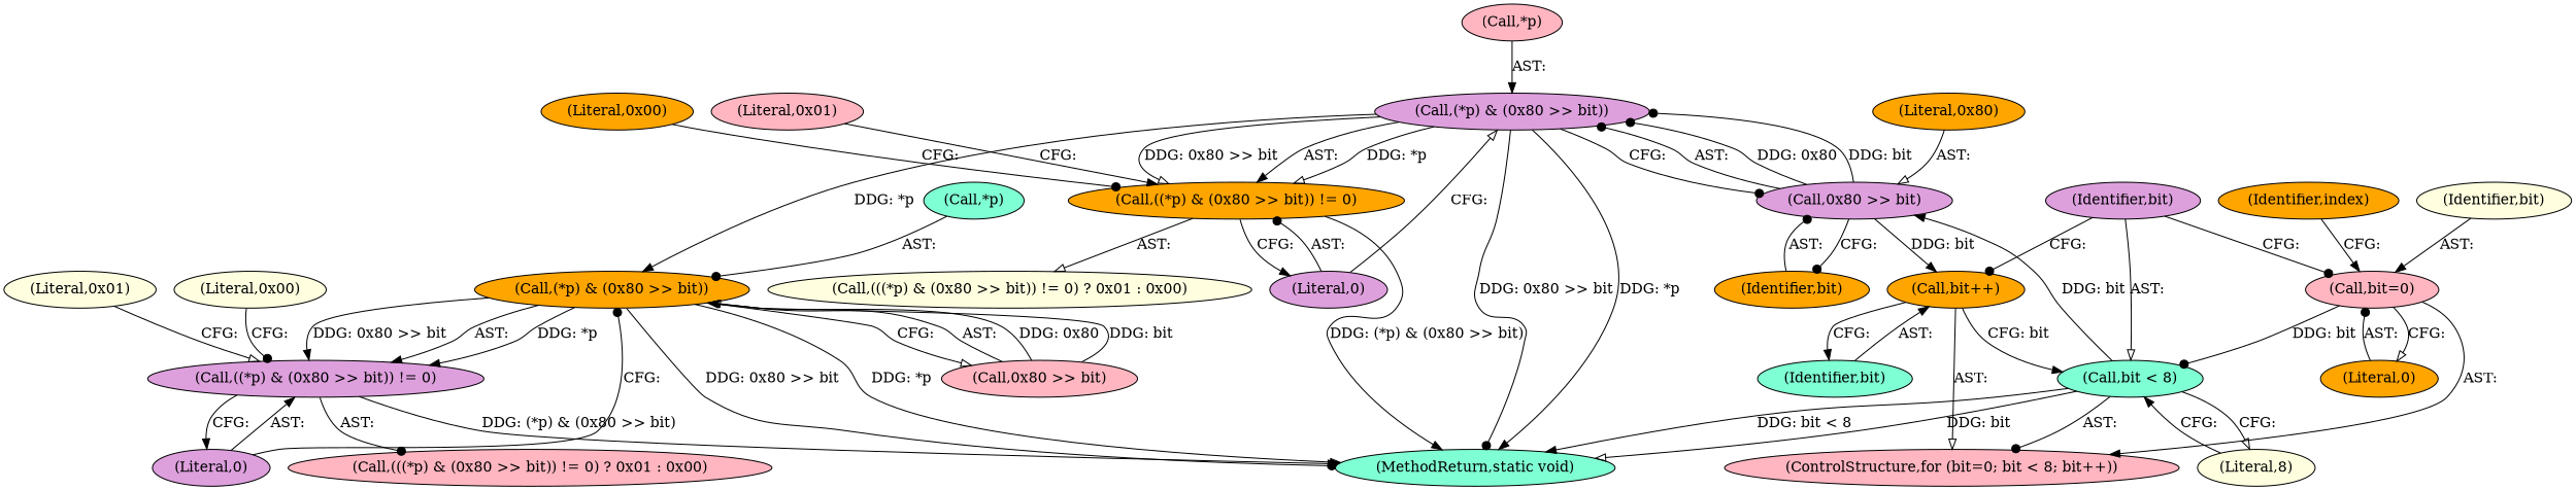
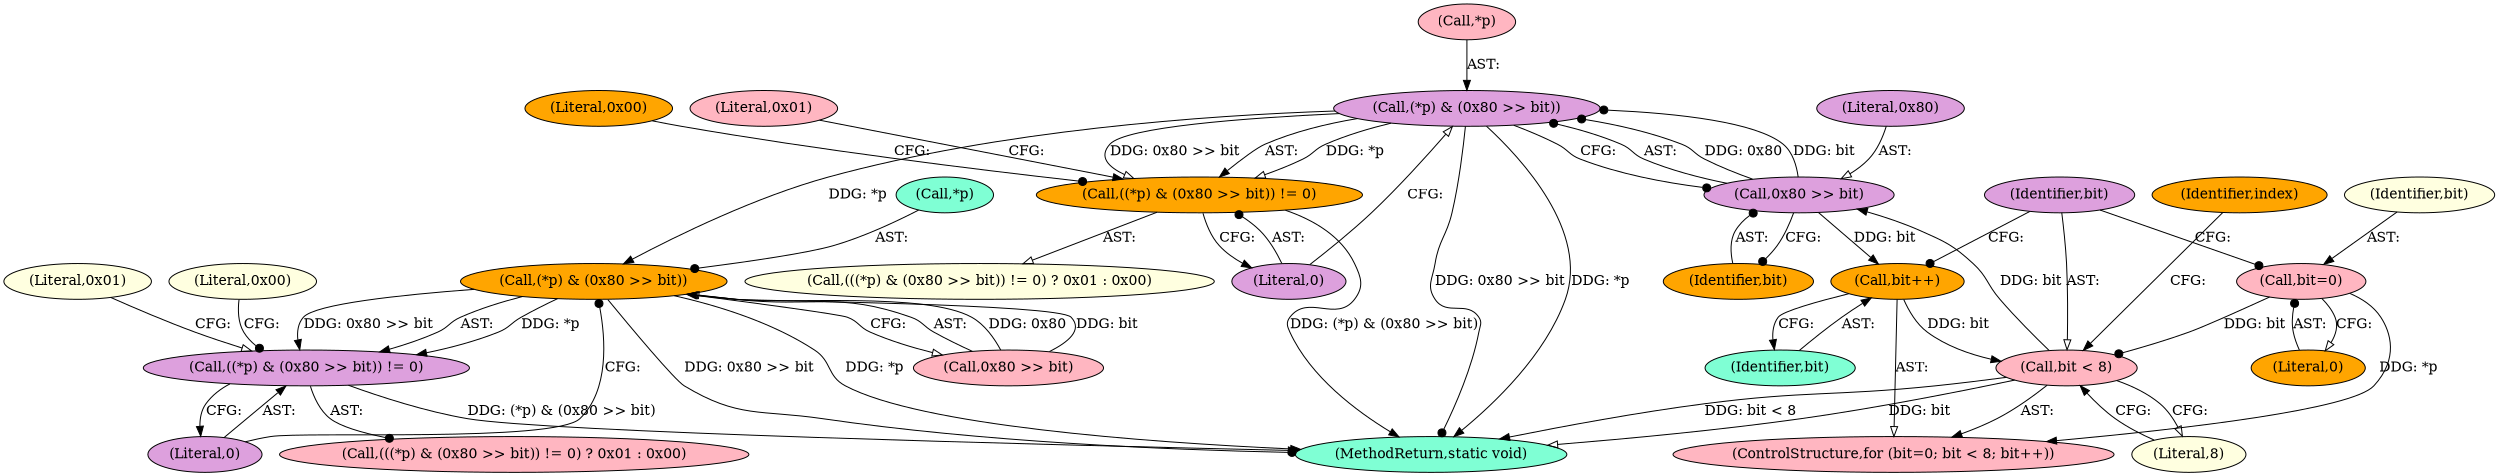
  digraph {
    node [fillcolor=plum style=filled]
    edge [arrowhead=normal]
    n1 [label="(Call,(*p) & (0x80 >> bit))"]
    n2 [label="(Call,0x80 >> bit)"]
    n3 [fillcolor=orange label="(Call,((*p) & (0x80 >> bit)) != 0)"]
    n4 [fillcolor=orange label="(Call,(*p) & (0x80 >> bit))"]
    n5 [fillcolor=aquamarine label="(MethodReturn,static void)"]
    n6 [fillcolor=orange label="(Call,bit++)"]
    n7 [fillcolor=orange label="(Identifier,bit)"]
    n8 [label="(Literal,0)"]
    n9 [fillcolor=lightyellow label="(Call,(((*p) & (0x80 >> bit)) != 0) ? 0x01 : 0x00)"]
    n10 [label="(Call,((*p) & (0x80 >> bit)) != 0)"]
    n11 [fillcolor=lightpink label="(Call,0x80 >> bit)"]
-   n12 [fillcolor=aquamarine label="(Call,bit < 8)"]
+   n12 [fillcolor=lightpink label="(Call,bit < 8)"]
    n13 [fillcolor=lightpink label="(ControlStructure,for (bit=0; bit < 8; bit++))"]
    n14 [fillcolor=aquamarine label="(Identifier,bit)"]
    n15 [fillcolor=lightyellow label="(Literal,8)"]
    n16 [fillcolor=lightpink label="(Call,bit=0)"]
    n17 [fillcolor=orange label="(Literal,0)"]
    n18 [label="(Literal,0)"]
    n19 [fillcolor=lightpink label="(Call,(((*p) & (0x80 >> bit)) != 0) ? 0x01 : 0x00)"]
    n20 [fillcolor=orange label="(Identifier,index)"]
-   n21 [fillcolor=orange label="(Literal,0x80)"]
+   n21 [label="(Literal,0x80)"]
    n22 [fillcolor=aquamarine label="(Call,*p)"]
    n23 [fillcolor=lightpink label="(Call,*p)"]
    n24 [fillcolor=lightyellow label="(Literal,0x01)"]
    n25 [fillcolor=lightyellow label="(Identifier,bit)"]
    n26 [label="(Identifier,bit)"]
    n27 [fillcolor=lightyellow label="(Literal,0x00)"]
    n28 [fillcolor=orange label="(Literal,0x00)"]
    n29 [fillcolor=lightpink label="(Literal,0x01)"]
    n1 -> n2 [arrowhead=dot label="CFG: "]
    n1 -> n3 [label="AST: "]
    n1 -> n3 [arrowhead=onormal label="DDG: *p"]
    n1 -> n3 [arrowhead=onormal label="DDG: 0x80 >> bit"]
    n1 -> n4 [label="DDG: *p"]
    n1 -> n5 [arrowhead=dot label="DDG: 0x80 >> bit"]
    n1 -> n5 [label="DDG: *p"]
    n2 -> n1 [arrowhead=dot label="AST: "]
    n2 -> n1 [arrowhead=dot label="DDG: 0x80"]
    n2 -> n1 [arrowhead=dot label="DDG: bit"]
    n2 -> n6 [label="DDG: bit"]
    n2 -> n7 [arrowhead=dot label="CFG: "]
    n3 -> n5 [label="DDG: (*p) & (0x80 >> bit)"]
    n3 -> n8 [label="CFG: "]
    n3 -> n9 [arrowhead=onormal label="AST: "]
    n4 -> n5 [arrowhead=dot label="DDG: 0x80 >> bit"]
    n4 -> n5 [label="DDG: *p"]
    n4 -> n10 [label="AST: "]
    n4 -> n10 [label="DDG: *p"]
    n4 -> n10 [label="DDG: 0x80 >> bit"]
    n4 -> n11 [arrowhead=onormal label="CFG: "]
-   n6 -> n12 [label="CFG: bit"]
+   n6 -> n12 [label="DDG: bit"]
    n6 -> n13 [arrowhead=onormal label="AST: "]
    n6 -> n14 [label="CFG: "]
    n7 -> n2 [arrowhead=dot label="AST: "]
    n8 -> n1 [arrowhead=onormal label="CFG: "]
    n8 -> n3 [arrowhead=dot label="AST: "]
    n10 -> n5 [label="DDG: (*p) & (0x80 >> bit)"]
    n10 -> n18 [label="CFG: "]
    n10 -> n19 [arrowhead=dot label="AST: "]
    n11 -> n4 [arrowhead=onormal label="AST: "]
    n11 -> n4 [arrowhead=onormal label="DDG: 0x80"]
    n11 -> n4 [label="DDG: bit"]
    n12 -> n2 [label="DDG: bit"]
    n12 -> n5 [arrowhead=onormal label="DDG: bit"]
    n12 -> n5 [label="DDG: bit < 8"]
-   n12 -> n13 [arrowhead=dot label="AST: "]
+   n12 -> n13 [label="AST: "]
    n12 -> n15 [arrowhead=onormal label="CFG: "]
    n14 -> n6 [label="AST: "]
    n15 -> n12 [label="CFG: "]
    n16 -> n12 [arrowhead=dot label="DDG: bit"]
-   n16 -> n13 [label="AST: "]
+   n16 -> n13 [label="DDG: *p"]
    n16 -> n17 [arrowhead=onormal label="CFG: "]
    n17 -> n16 [arrowhead=dot label="AST: "]
    n18 -> n4 [arrowhead=dot label="CFG: "]
    n18 -> n10 [label="AST: "]
-   n20 -> n16 [label="CFG: "]
+   n20 -> n12 [label="CFG: "]
    n21 -> n2 [arrowhead=onormal label="AST: "]
    n22 -> n4 [arrowhead=dot label="AST: "]
    n23 -> n1 [label="AST: "]
    n24 -> n10 [arrowhead=onormal label="CFG: "]
    n25 -> n16 [label="AST: "]
    n26 -> n6 [arrowhead=dot label="CFG: "]
    n26 -> n12 [arrowhead=onormal label="AST: "]
    n26 -> n16 [arrowhead=dot label="CFG: "]
    n27 -> n10 [arrowhead=dot label="CFG: "]
    n28 -> n3 [arrowhead=dot label="CFG: "]
    n29 -> n3 [label="CFG: "]
  }
